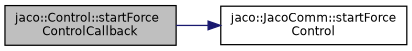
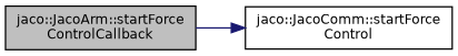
  digraph {
    rankdir=LR
    node [color=black fontname=Helvetica fontsize=10 shape=record style=filled]
-   n1 [fillcolor=grey75 fontcolor=black height=0.2 label="jaco::Control::startForce\lControlCallback" width=0.4]
+   n1 [fillcolor=grey75 fontcolor=black height=0.2 label="jaco::JacoArm::startForce\lControlCallback" width=0.4]
    n2 [fillcolor=white height=0.2 label="jaco::JacoComm::startForce\lControl" width=0.4]
    n1 -> n2 [color=midnightblue fontname=Helvetica fontsize=10 labelfontname=Helvetica labelfontsize=10 style=solid]
  }
